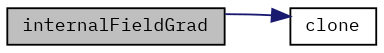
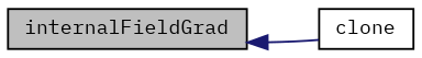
  digraph {
    rankdir=LR
    fontname="IBM Plex Mono"
    node [color=black fontname="IBM Plex Mono" fontsize=10 shape=record]
    n1 [fillcolor=grey75 fontcolor=black height=0.2 label=internalFieldGrad style=filled width=0.4]
    n2 [height=0.2 label=clone width=0.4]
-   n2 -> n1 [color=midnightblue dir=back fontname="IBM Plex Mono" fontsize=10 labelfontname=FreeSans labelfontsize=10 style=solid]
+   n1 -> n2 [color=midnightblue dir=back fontname="IBM Plex Mono" fontsize=10 labelfontname=FreeSans labelfontsize=10 style=solid]
  }
